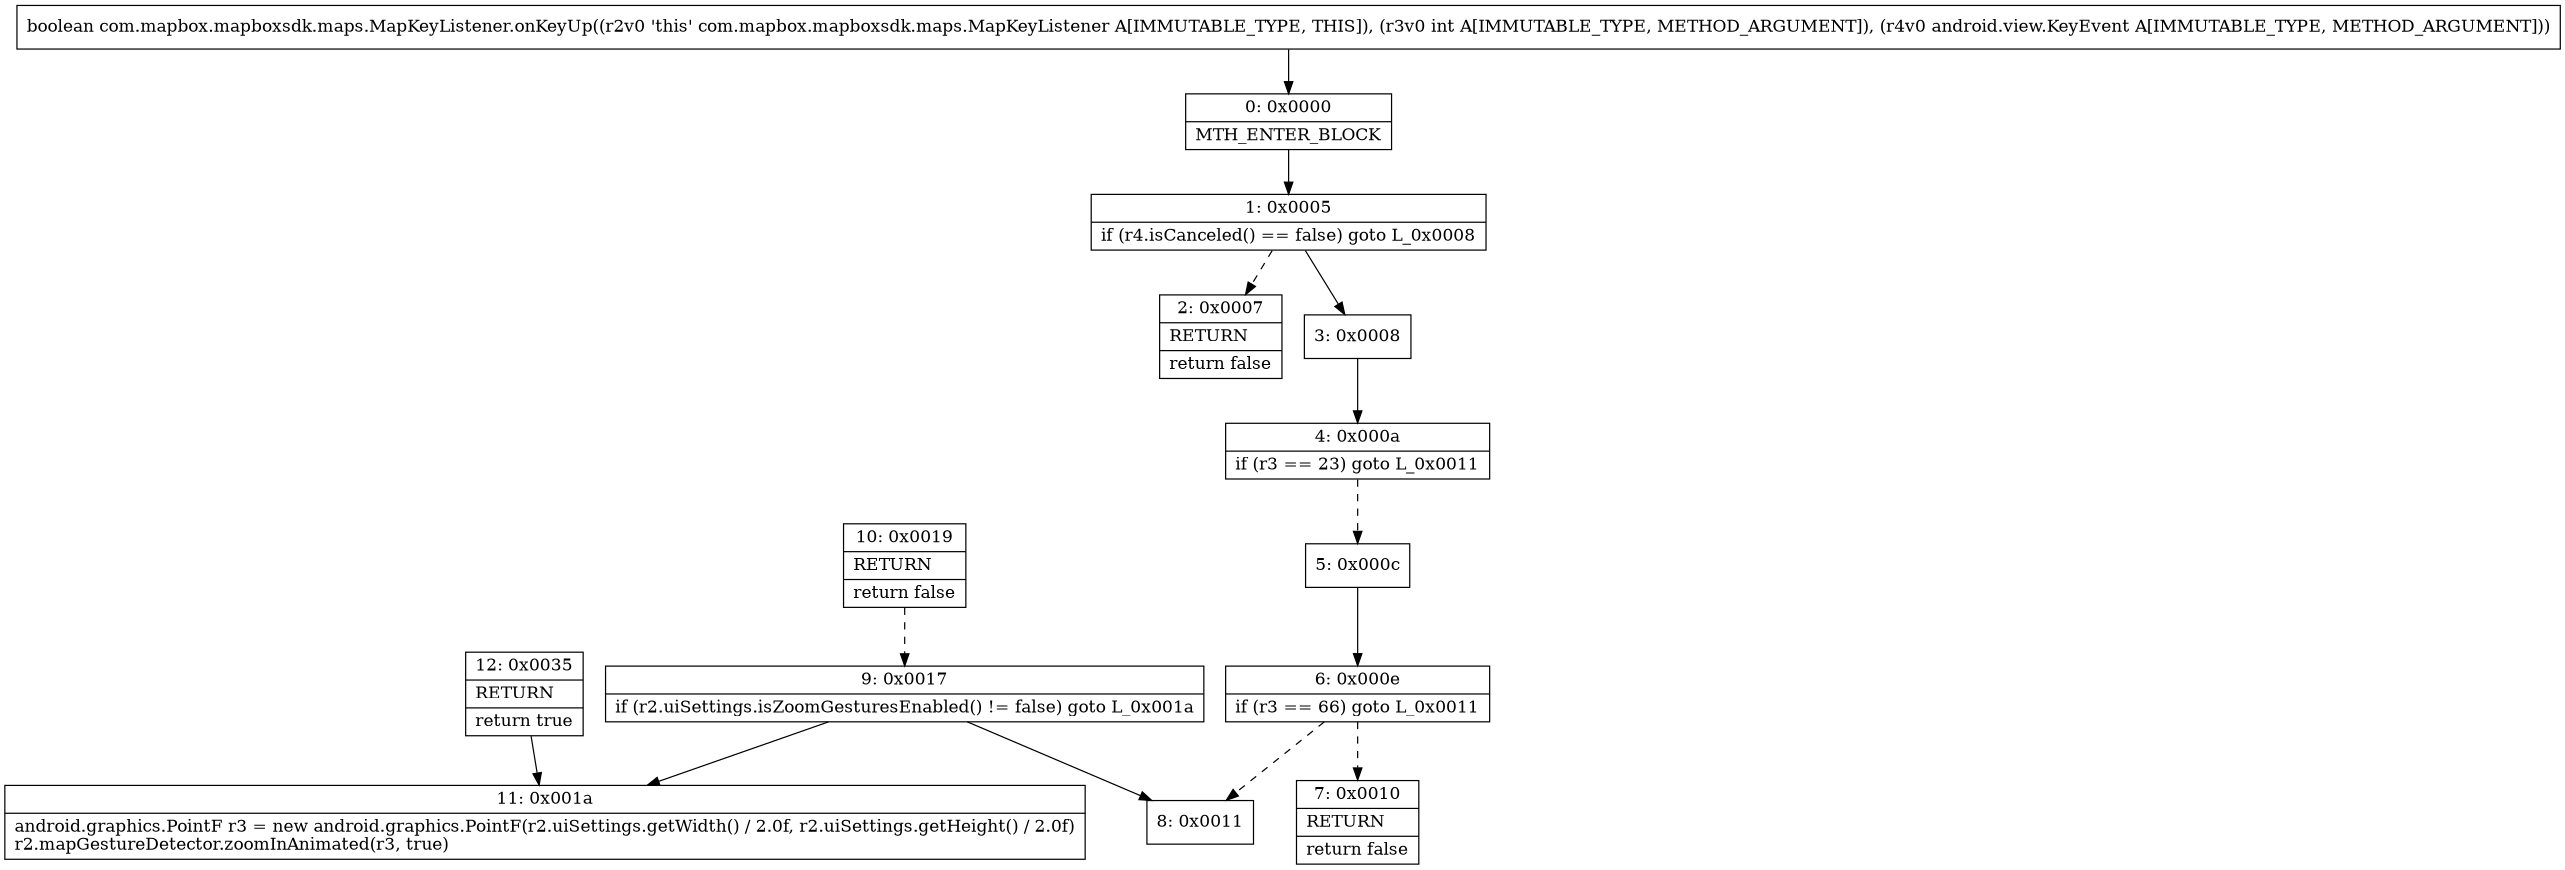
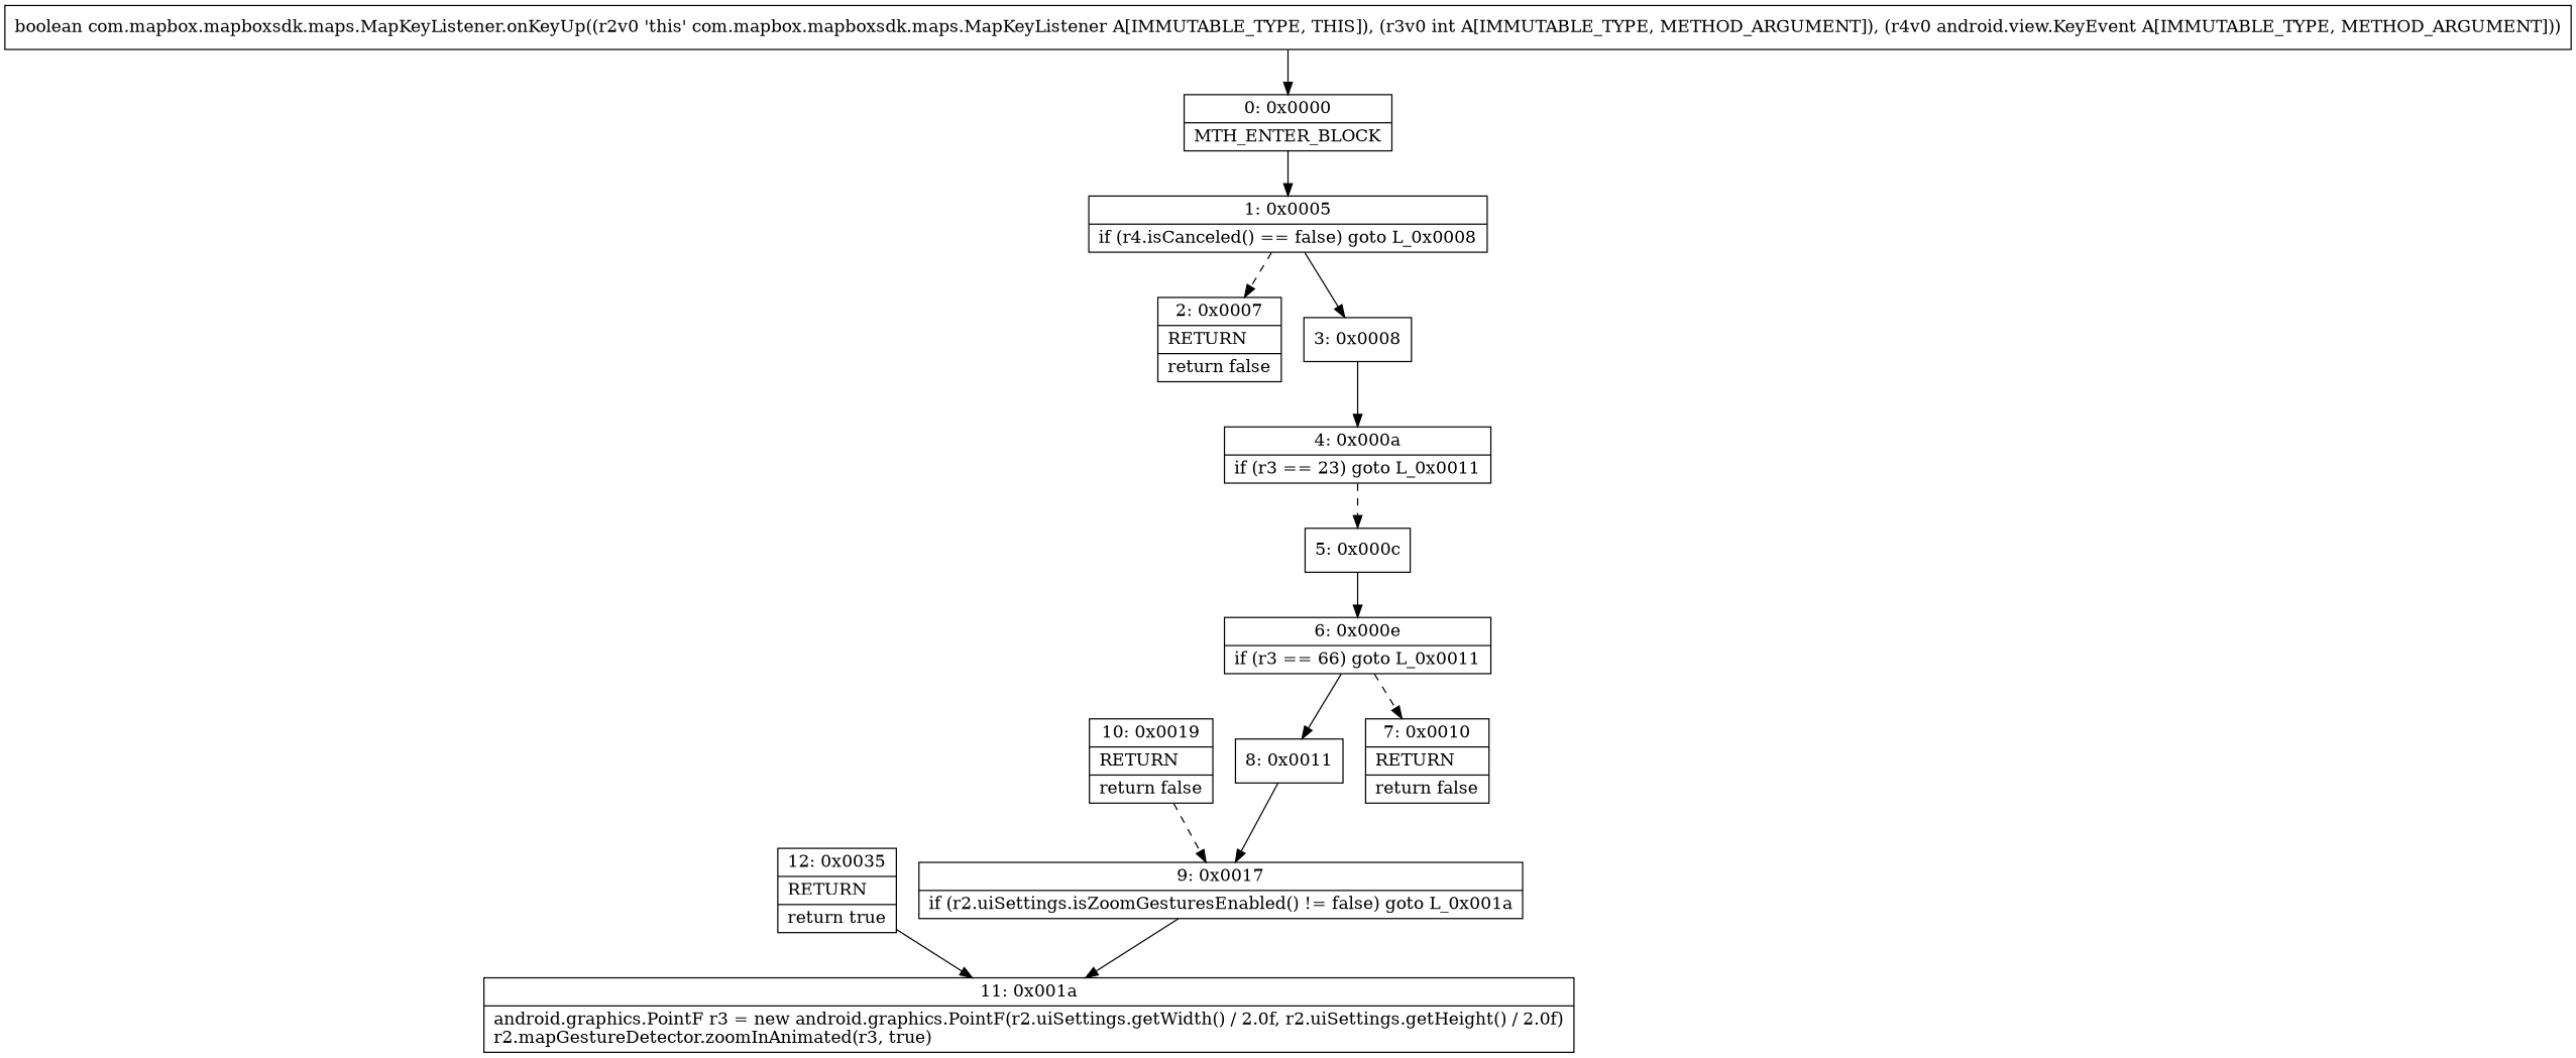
  digraph {
    node [shape=record]
    n1 [label="{0\:\ 0x0000|MTH_ENTER_BLOCK\l}"]
    n2 [label="{1\:\ 0x0005|if (r4.isCanceled() == false) goto L_0x0008\l}"]
    n3 [label="{2\:\ 0x0007|RETURN\l|return false\l}"]
    n4 [label="{3\:\ 0x0008}"]
    n5 [label="{4\:\ 0x000a|if (r3 == 23) goto L_0x0011\l}"]
    n6 [label="{5\:\ 0x000c}"]
    n7 [label="{6\:\ 0x000e|if (r3 == 66) goto L_0x0011\l}"]
    n8 [label="{8\:\ 0x0011}"]
    n9 [label="{9\:\ 0x0017|if (r2.uiSettings.isZoomGesturesEnabled() != false) goto L_0x001a\l}"]
    n10 [label="{7\:\ 0x0010|RETURN\l|return false\l}"]
    n11 [label="{11\:\ 0x001a|android.graphics.PointF r3 = new android.graphics.PointF(r2.uiSettings.getWidth() \/ 2.0f, r2.uiSettings.getHeight() \/ 2.0f)\lr2.mapGestureDetector.zoomInAnimated(r3, true)\l}"]
    n12 [label="{10\:\ 0x0019|RETURN\l|return false\l}"]
    n13 [label="{12\:\ 0x0035|RETURN\l|return true\l}"]
    n14 [label="{boolean com.mapbox.mapboxsdk.maps.MapKeyListener.onKeyUp((r2v0 'this' com.mapbox.mapboxsdk.maps.MapKeyListener A[IMMUTABLE_TYPE, THIS]), (r3v0 int A[IMMUTABLE_TYPE, METHOD_ARGUMENT]), (r4v0 android.view.KeyEvent A[IMMUTABLE_TYPE, METHOD_ARGUMENT])) }"]
    n1 -> n2
    n2 -> n3 [style=dashed]
    n2 -> n4
    n4 -> n5
    n5 -> n6 [style=dashed]
    n6 -> n7
-   n7 -> n8 [style=dashed]
+   n7 -> n8
    n7 -> n10 [style=dashed]
-   n9 -> n8
+   n8 -> n9
    n9 -> n11
    n12 -> n9 [style=dashed]
    n13 -> n11
    n14 -> n1
  }
